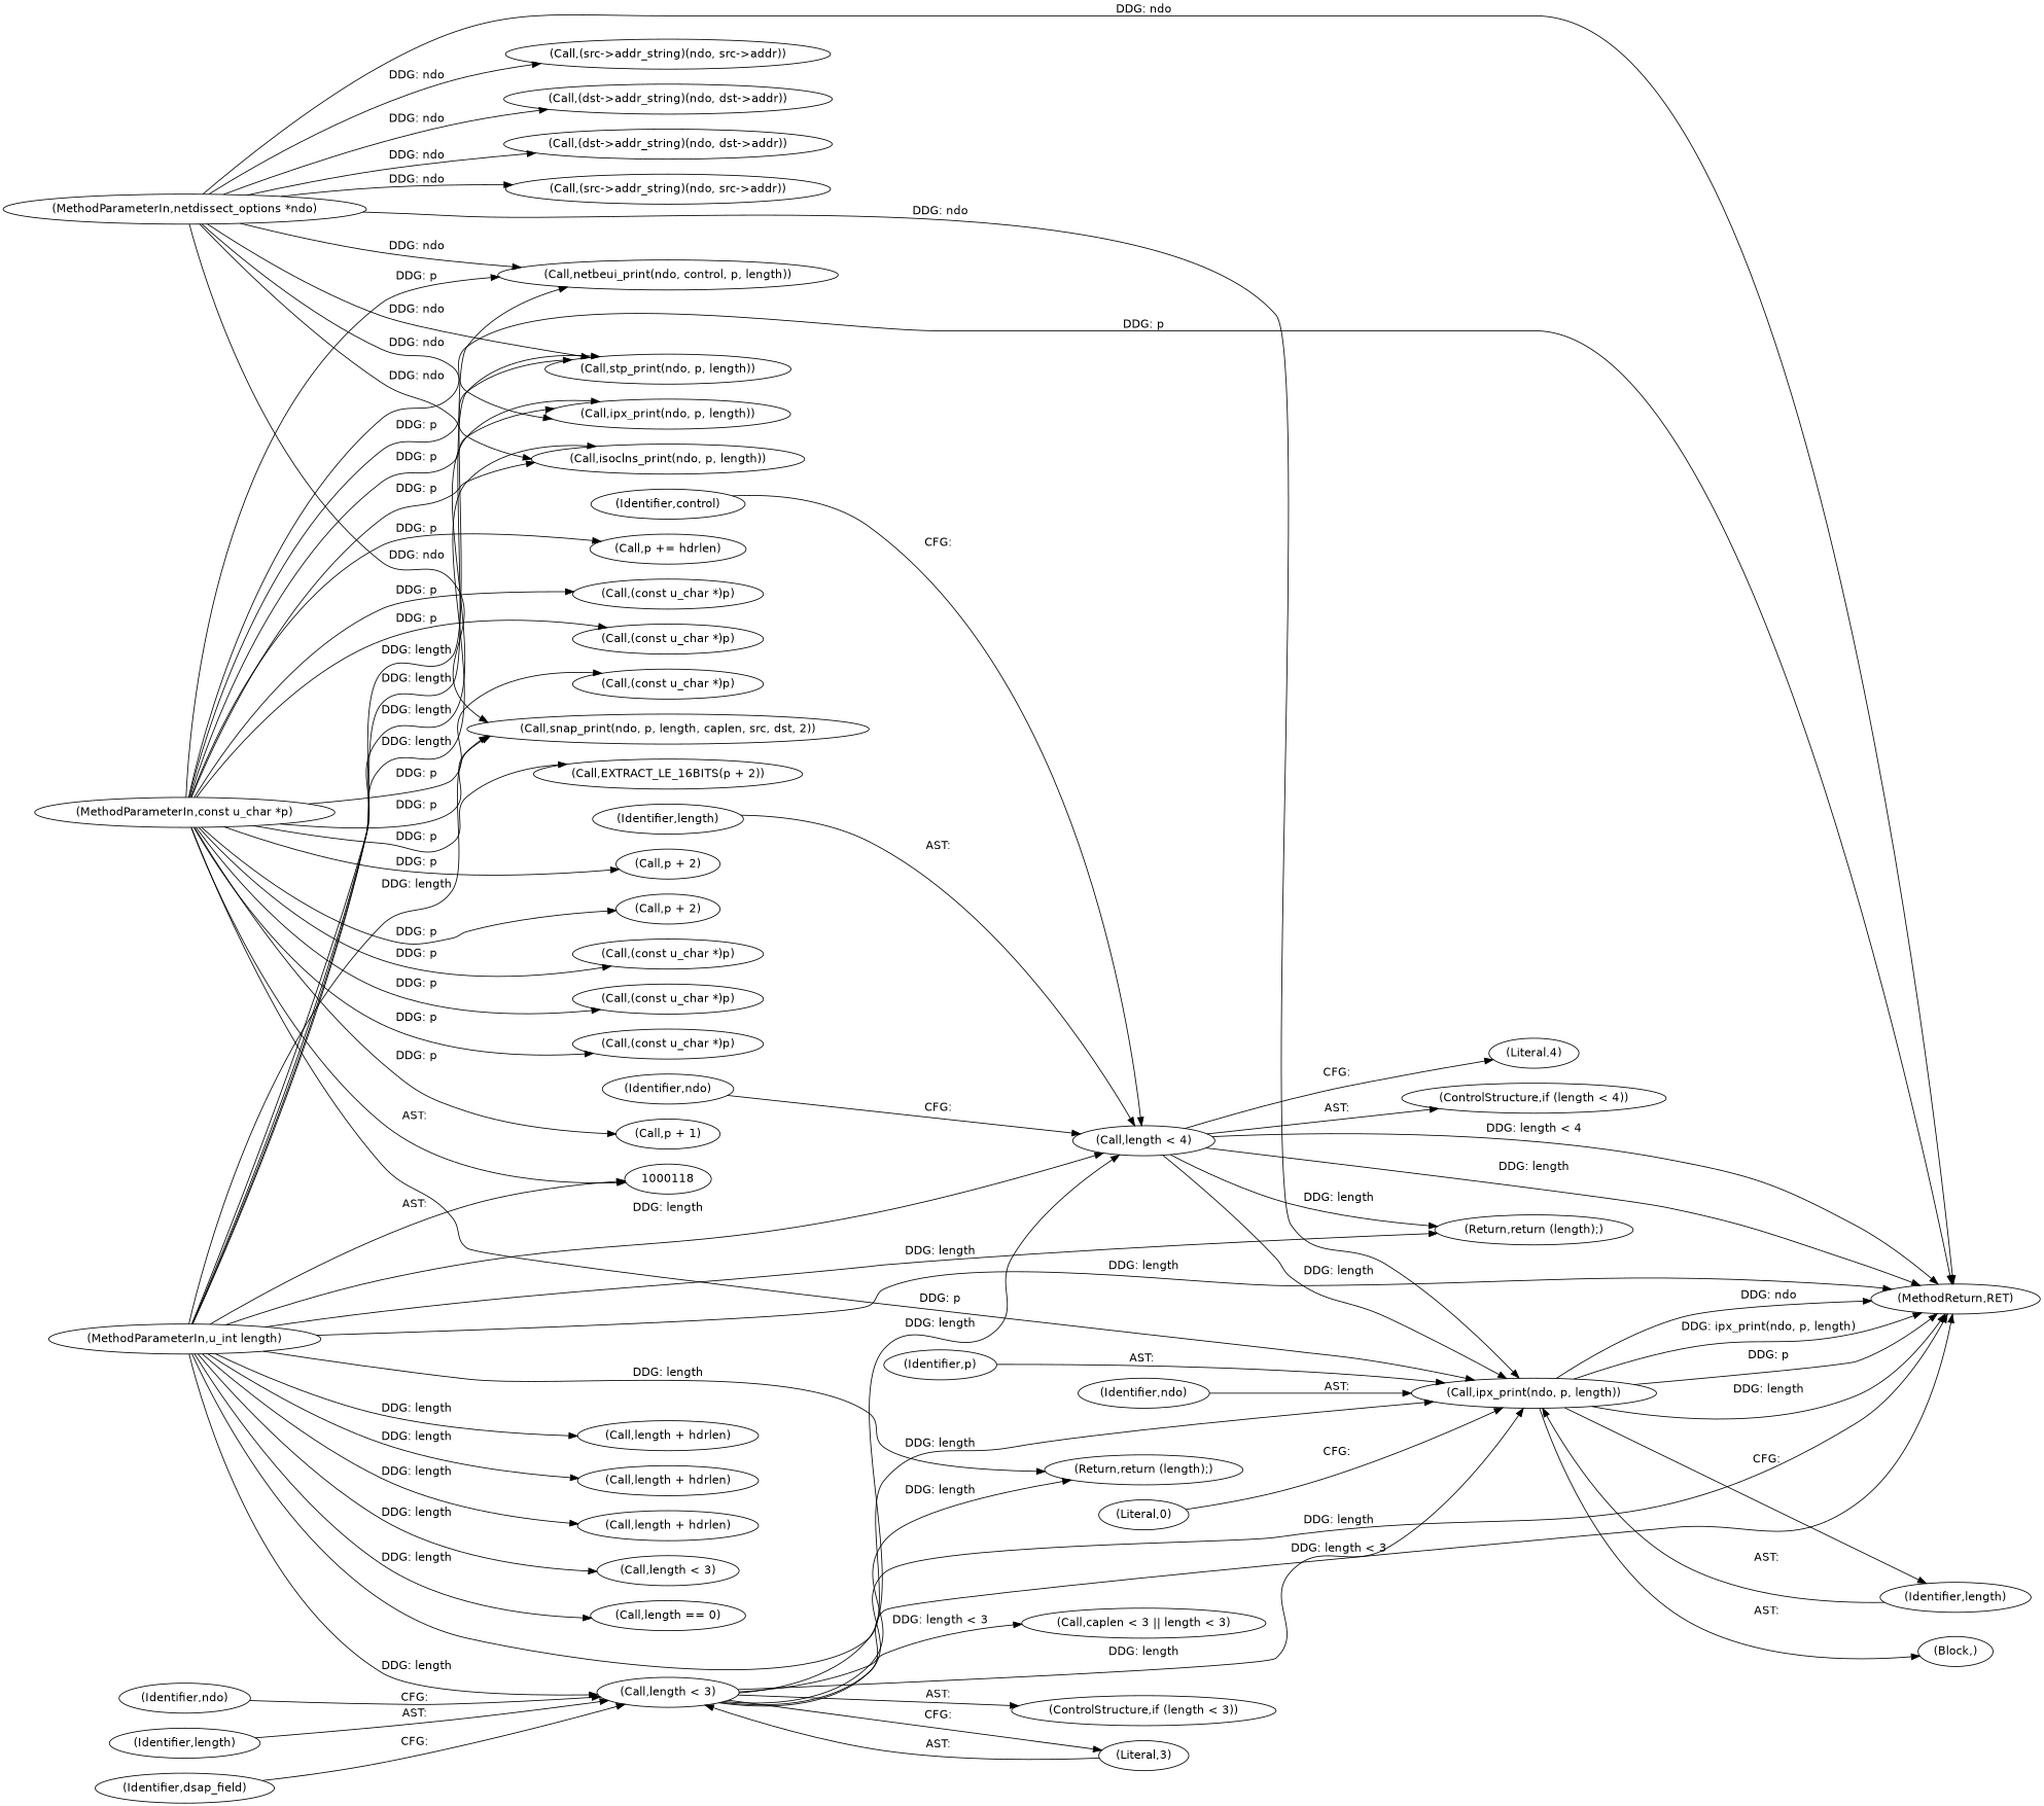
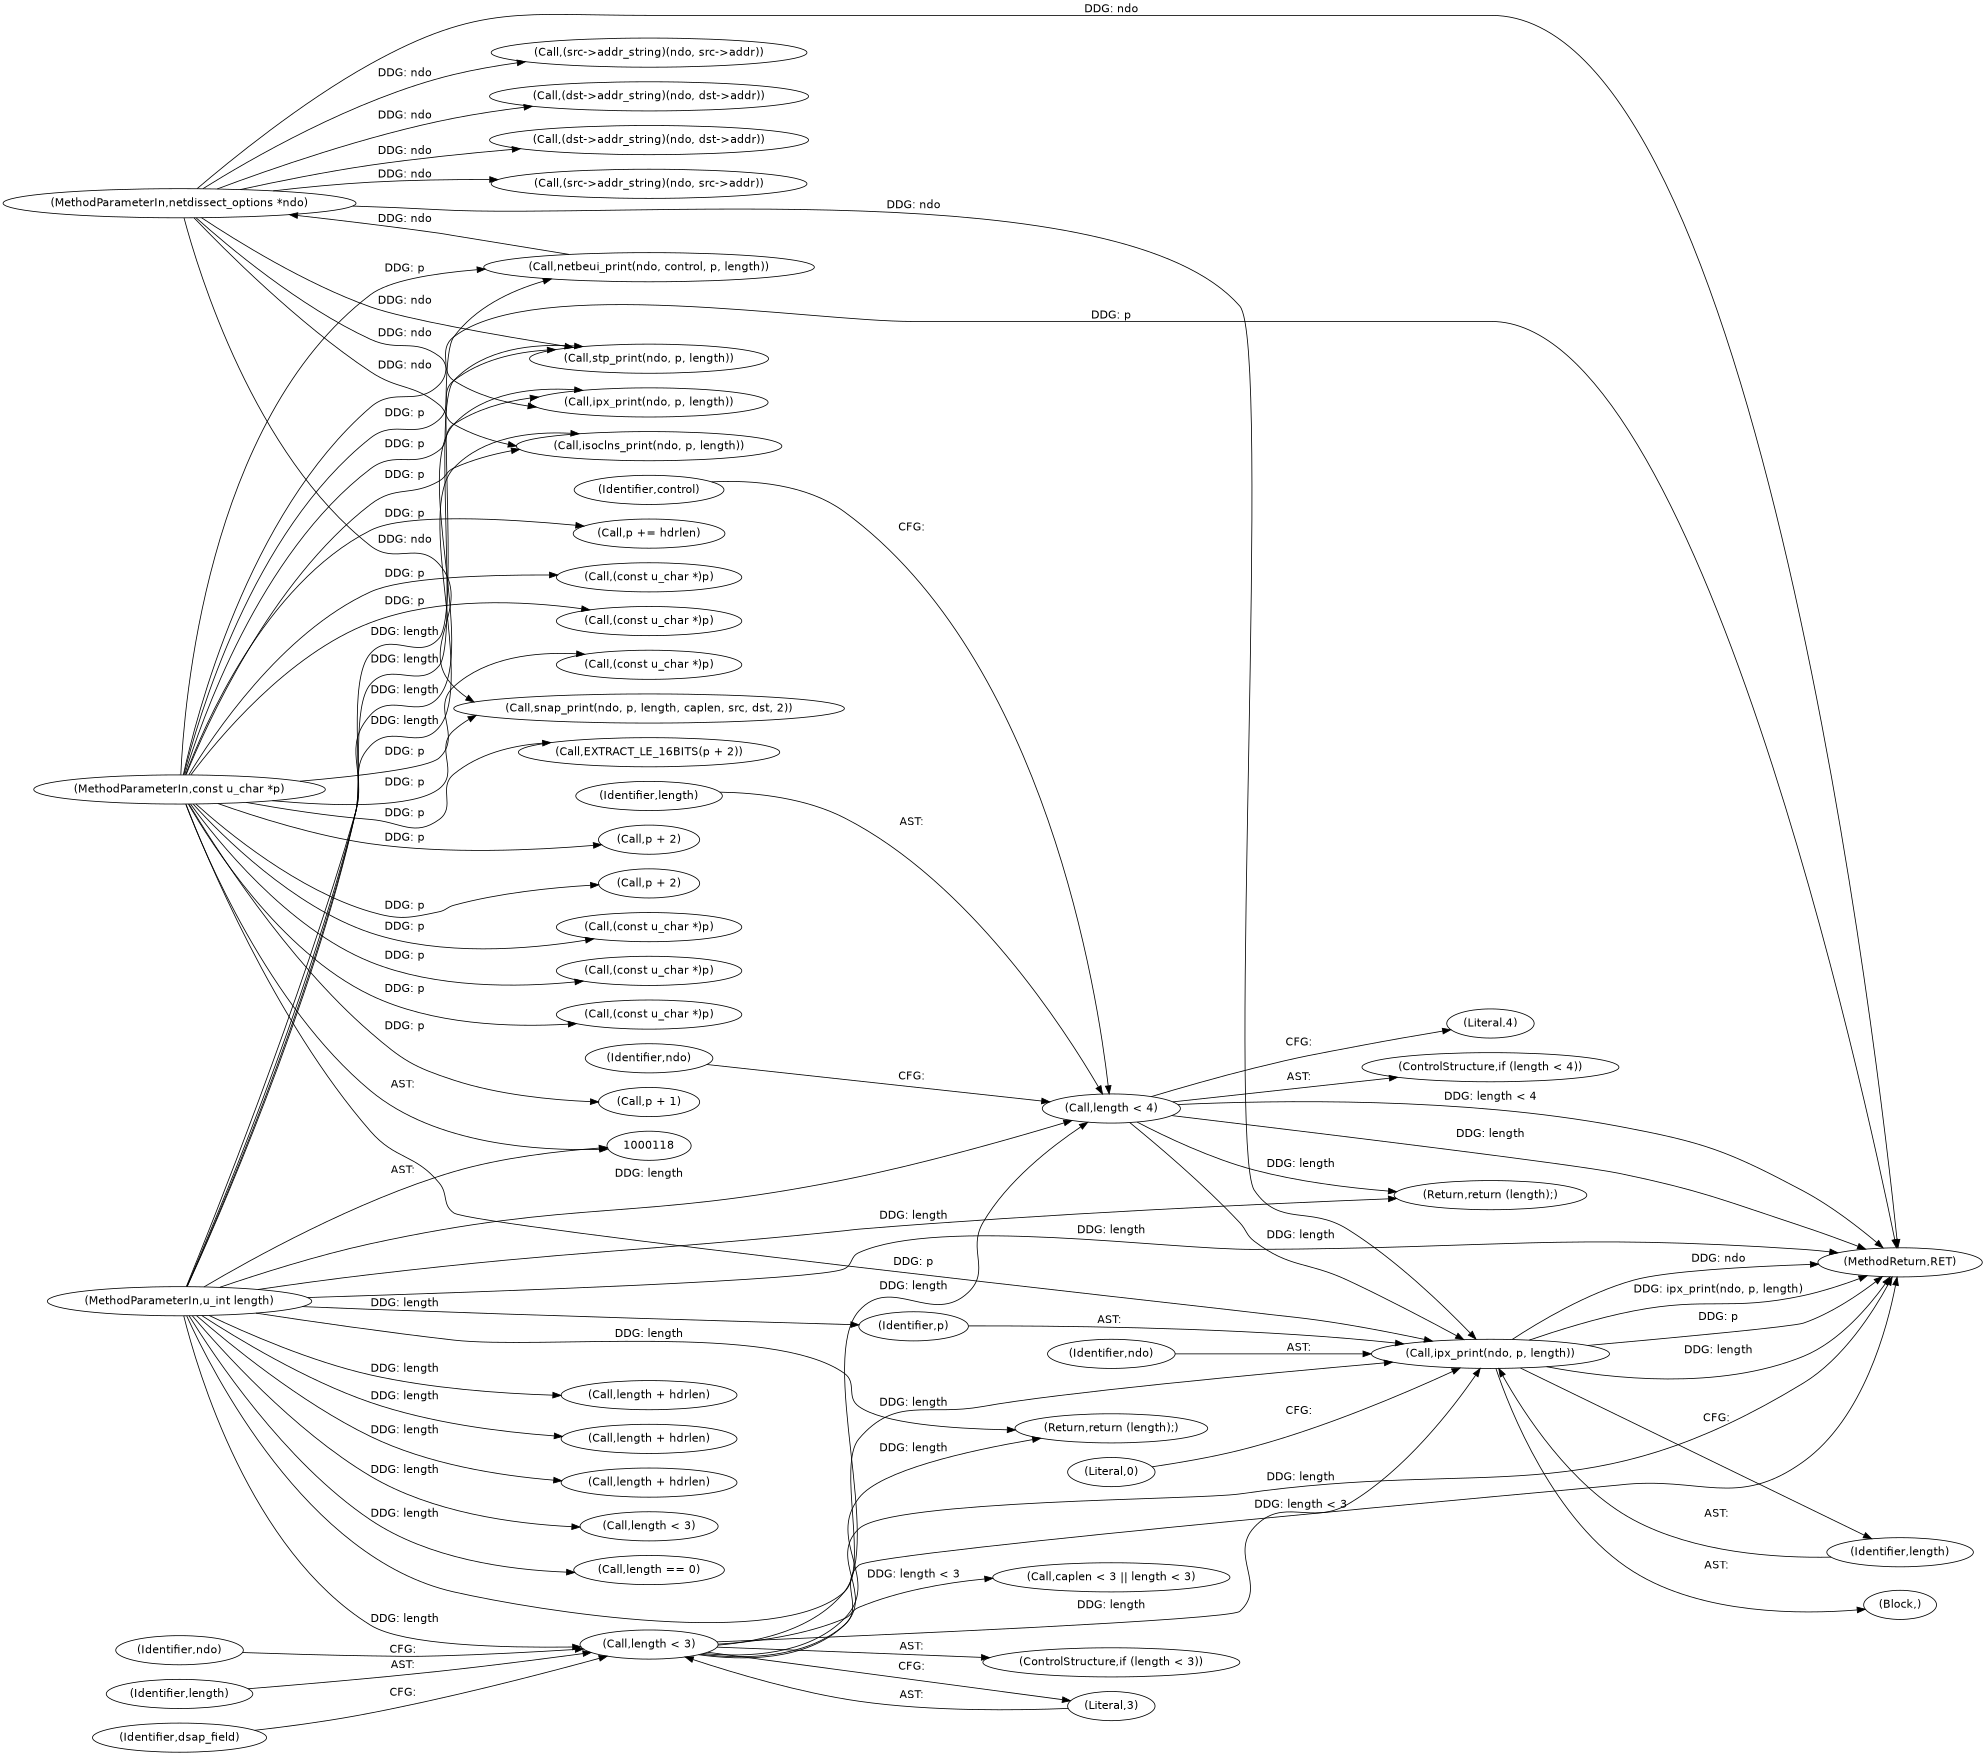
  digraph {
    fontname="DejaVu Sans"
    rankdir=LR
    node [fontname="DejaVu Sans"]
    edge [fontname="DejaVu Sans"]
    n1 [label="(Call,ipx_print(ndo, p, length))"]
    n2 [label="(MethodReturn,RET)"]
    n3 [label="(Identifier,length)"]
    n4 [label="(Block,)"]
    n5 [label="(MethodParameterIn,netdissect_options *ndo)"]
    n6 [label="(Call,(src->addr_string)(ndo, src->addr))"]
    n7 [label="(Call,(dst->addr_string)(ndo, dst->addr))"]
    n8 [label="(Call,(dst->addr_string)(ndo, dst->addr))"]
    n9 [label="(Call,snap_print(ndo, p, length, caplen, src, dst, 2))"]
    n10 [label="(Call,stp_print(ndo, p, length))"]
    n11 [label="(Call,ipx_print(ndo, p, length))"]
    n12 [label="(Call,isoclns_print(ndo, p, length))"]
    n13 [label="(Call,(src->addr_string)(ndo, src->addr))"]
    n14 [label="(Call,netbeui_print(ndo, control, p, length))"]
    n15 [label="(MethodParameterIn,const u_char *p)"]
    1000118
    n17 [label="(Call,p += hdrlen)"]
    n18 [label="(Call,(const u_char *)p)"]
    n19 [label="(Call,(const u_char *)p)"]
    n20 [label="(Call,(const u_char *)p)"]
    n21 [label="(Call,EXTRACT_LE_16BITS(p + 2))"]
    n22 [label="(Call,p + 2)"]
    n23 [label="(Call,p + 2)"]
    n24 [label="(Call,(const u_char *)p)"]
    n25 [label="(Call,(const u_char *)p)"]
    n26 [label="(Call,(const u_char *)p)"]
    n27 [label="(Call,p + 1)"]
    n28 [label="(Call,length < 3)"]
    n29 [label="(Call,length < 4)"]
    n30 [label="(Return,return (length);)"]
    n31 [label="(ControlStructure,if (length < 3))"]
    n32 [label="(Literal,3)"]
    n33 [label="(Call,caplen < 3 || length < 3)"]
    n34 [label="(Return,return (length);)"]
    n35 [label="(ControlStructure,if (length < 4))"]
    n36 [label="(Literal,4)"]
    n37 [label="(MethodParameterIn,u_int length)"]
    n38 [label="(Call,length + hdrlen)"]
    n39 [label="(Call,length + hdrlen)"]
    n40 [label="(Call,length + hdrlen)"]
    n41 [label="(Call,length < 3)"]
    n42 [label="(Call,length == 0)"]
    n43 [label="(Identifier,p)"]
    n44 [label="(Identifier,ndo)"]
    n45 [label="(Identifier,ndo)"]
    n46 [label="(Identifier,length)"]
    n47 [label="(Identifier,ndo)"]
    n48 [label="(Identifier,control)"]
    n49 [label="(Identifier,length)"]
    n50 [label="(Identifier,dsap_field)"]
    n51 [label="(Literal,0)"]
    n1 -> n2 [label="DDG: p"]
    n1 -> n2 [label="DDG: length"]
    n1 -> n2 [label="DDG: ndo"]
    n1 -> n2 [label="DDG: ipx_print(ndo, p, length)"]
    n1 -> n3 [label="CFG: "]
    n1 -> n4 [label="AST: "]
    n3 -> n1 [label="AST: "]
    n5 -> n1 [label="DDG: ndo"]
    n5 -> n2 [label="DDG: ndo"]
    n5 -> n6 [label="DDG: ndo"]
    n5 -> n7 [label="DDG: ndo"]
    n5 -> n8 [label="DDG: ndo"]
    n5 -> n9 [label="DDG: ndo"]
    n5 -> n10 [label="DDG: ndo"]
    n5 -> n11 [label="DDG: ndo"]
    n5 -> n12 [label="DDG: ndo"]
    n5 -> n13 [label="DDG: ndo"]
-   n5 -> n14 [label="DDG: ndo"]
+   n14 -> n5 [label="DDG: ndo"]
    n15 -> n1 [label="DDG: p"]
    n15 -> n2 [label="DDG: p"]
    n15 -> n9 [label="DDG: p"]
    n15 -> n10 [label="DDG: p"]
    n15 -> n11 [label="DDG: p"]
    n15 -> n12 [label="DDG: p"]
    n15 -> n14 [label="DDG: p"]
    n15 -> 1000118 [label="AST: "]
    n15 -> n17 [label="DDG: p"]
    n15 -> n18 [label="DDG: p"]
    n15 -> n19 [label="DDG: p"]
    n15 -> n20 [label="DDG: p"]
    n15 -> n21 [label="DDG: p"]
    n15 -> n22 [label="DDG: p"]
    n15 -> n23 [label="DDG: p"]
    n15 -> n24 [label="DDG: p"]
    n15 -> n25 [label="DDG: p"]
    n15 -> n26 [label="DDG: p"]
    n15 -> n27 [label="DDG: p"]
    n28 -> n1 [label="DDG: length"]
    n28 -> n2 [label="DDG: length"]
    n28 -> n2 [label="DDG: length < 3"]
    n28 -> n29 [label="DDG: length"]
    n28 -> n30 [label="DDG: length"]
    n28 -> n31 [label="AST: "]
    n28 -> n32 [label="CFG: "]
    n28 -> n33 [label="DDG: length < 3"]
    n29 -> n1 [label="DDG: length"]
    n29 -> n2 [label="DDG: length"]
    n29 -> n2 [label="DDG: length < 4"]
    n29 -> n34 [label="DDG: length"]
    n29 -> n35 [label="AST: "]
    n29 -> n36 [label="CFG: "]
    n32 -> n28 [label="AST: "]
    n37 -> n1 [label="DDG: length"]
    n37 -> n2 [label="DDG: length"]
-   n37 -> n9 [label="DDG: length"]
+   n37 -> n43 [label="DDG: length"]
    n37 -> n10 [label="DDG: length"]
    n37 -> n11 [label="DDG: length"]
    n37 -> n12 [label="DDG: length"]
    n37 -> n14 [label="DDG: length"]
    n37 -> 1000118 [label="AST: "]
    n37 -> n28 [label="DDG: length"]
    n37 -> n29 [label="DDG: length"]
    n37 -> n30 [label="DDG: length"]
    n37 -> n34 [label="DDG: length"]
    n37 -> n38 [label="DDG: length"]
    n37 -> n39 [label="DDG: length"]
    n37 -> n40 [label="DDG: length"]
    n37 -> n41 [label="DDG: length"]
    n37 -> n42 [label="DDG: length"]
    n43 -> n1 [label="AST: "]
    n44 -> n28 [label="CFG: "]
    n45 -> n1 [label="AST: "]
    n46 -> n28 [label="AST: "]
    n47 -> n29 [label="CFG: "]
    n48 -> n29 [label="CFG: "]
    n49 -> n29 [label="AST: "]
    n50 -> n28 [label="CFG: "]
    n51 -> n1 [label="CFG: "]
  }
